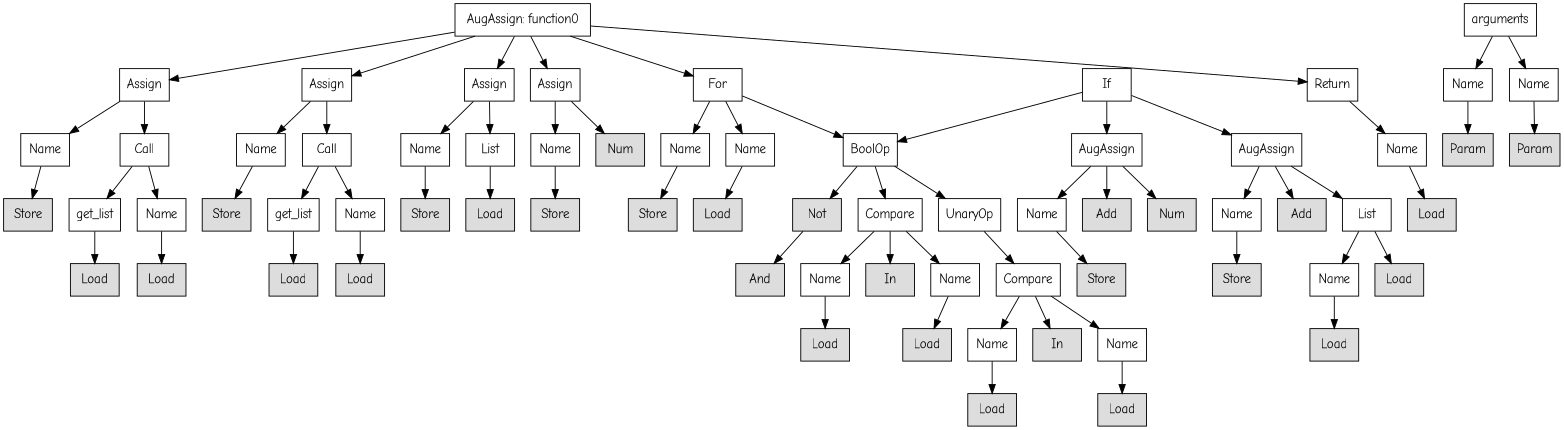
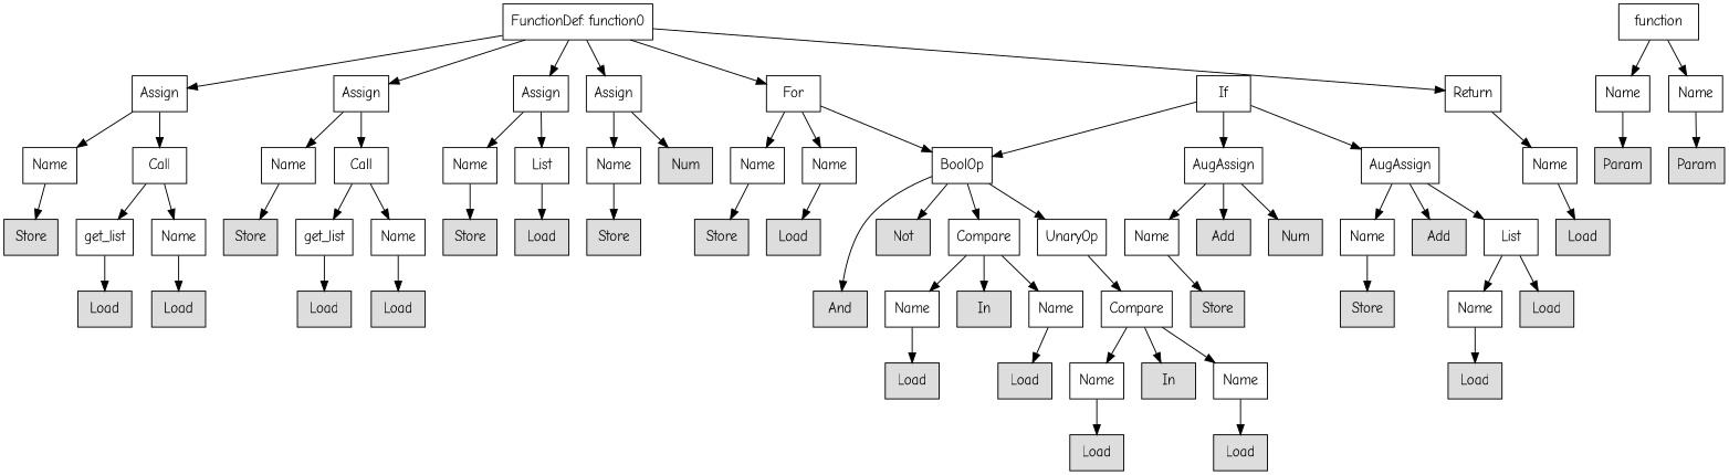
  digraph {
    fontname="Comic Neue"
    node [fontname="Comic Neue" shape=rect]
    edge [fontname="Comic Neue"]
-   n1 [label="AugAssign: function0"]
+   n1 [label="FunctionDef: function0"]
    n2 [label=Assign]
    n3 [label=Assign]
    n4 [label=Assign]
    n5 [label=Assign]
    n6 [label=For]
    n7 [label=Return]
-   n8 [label=arguments]
+   n8 [label=function]
    n9 [label=Name]
    n10 [label=Name]
    n11 [label=Name]
    n12 [label=Call]
    n13 [label=Name]
    n14 [label=Call]
    n15 [label=Name]
    n16 [label=List]
    n17 [label=Name]
    n18 [fillcolor="#dddddd" label=Num style=filled]
    n19 [label=Name]
    n20 [label=Name]
    n21 [label=BoolOp]
    n22 [label=Name]
    n23 [fillcolor="#dddddd" label=Param style=filled]
    n24 [fillcolor="#dddddd" label=Param style=filled]
    n25 [fillcolor="#dddddd" label=Store style=filled]
    n26 [label=get_list]
    n27 [label=Name]
    n28 [fillcolor="#dddddd" label=Store style=filled]
    n29 [label=get_list]
    n30 [label=Name]
    n31 [fillcolor="#dddddd" label=Store style=filled]
    n32 [fillcolor="#dddddd" label=Load style=filled]
    n33 [fillcolor="#dddddd" label=Store style=filled]
    n34 [fillcolor="#dddddd" label=Store style=filled]
    n35 [fillcolor="#dddddd" label=Load style=filled]
    n36 [label=If]
    n37 [label=AugAssign]
    n38 [label=AugAssign]
    n39 [fillcolor="#dddddd" label=Load style=filled]
    n40 [fillcolor="#dddddd" label=Load style=filled]
    n41 [fillcolor="#dddddd" label=Load style=filled]
    n42 [fillcolor="#dddddd" label=Load style=filled]
    n43 [fillcolor="#dddddd" label=Load style=filled]
    n44 [fillcolor="#dddddd" label=And style=filled]
    n45 [label=Compare]
    n46 [label=UnaryOp]
    n47 [fillcolor="#dddddd" label=Not style=filled]
    n48 [label=Name]
    n49 [fillcolor="#dddddd" label=Add style=filled]
    n50 [fillcolor="#dddddd" label=Num style=filled]
    n51 [label=Name]
    n52 [fillcolor="#dddddd" label=Add style=filled]
    n53 [label=List]
    n54 [label=Name]
    n55 [fillcolor="#dddddd" label=In style=filled]
    n56 [label=Name]
    n57 [label=Compare]
    n58 [fillcolor="#dddddd" label=Store style=filled]
    n59 [fillcolor="#dddddd" label=Store style=filled]
    n60 [label=Name]
    n61 [fillcolor="#dddddd" label=Load style=filled]
    n62 [fillcolor="#dddddd" label=Load style=filled]
    n63 [fillcolor="#dddddd" label=Load style=filled]
    n64 [label=Name]
    n65 [fillcolor="#dddddd" label=In style=filled]
    n66 [label=Name]
    n67 [fillcolor="#dddddd" label=Load style=filled]
    n68 [fillcolor="#dddddd" label=Load style=filled]
    n69 [fillcolor="#dddddd" label=Load style=filled]
    n1 -> n2
    n1 -> n3
    n1 -> n4
    n1 -> n5
    n1 -> n6
    n1 -> n7
    n2 -> n11
    n2 -> n12
    n3 -> n13
    n3 -> n14
    n4 -> n15
    n4 -> n16
    n5 -> n17
    n5 -> n18
    n6 -> n19
    n6 -> n20
    n6 -> n21
    n7 -> n22
    n8 -> n9
    n8 -> n10
    n9 -> n23
    n10 -> n24
    n11 -> n25
    n12 -> n26
    n12 -> n27
    n13 -> n28
    n14 -> n29
    n14 -> n30
    n15 -> n31
    n16 -> n32
    n17 -> n33
    n19 -> n34
    n20 -> n35
-   n47 -> n44
+   n21 -> n44
    n21 -> n45
    n21 -> n46
    n21 -> n47
    n22 -> n39
    n26 -> n40
    n27 -> n41
    n29 -> n42
    n30 -> n43
    n36 -> n21
    n36 -> n37
    n36 -> n38
    n37 -> n48
    n37 -> n49
    n37 -> n50
    n38 -> n51
    n38 -> n52
    n38 -> n53
    n45 -> n54
    n45 -> n55
    n45 -> n56
    n46 -> n57
    n48 -> n58
    n51 -> n59
    n53 -> n60
    n53 -> n61
    n54 -> n62
    n56 -> n63
    n57 -> n64
    n57 -> n65
    n57 -> n66
    n60 -> n67
    n64 -> n68
    n66 -> n69
  }
